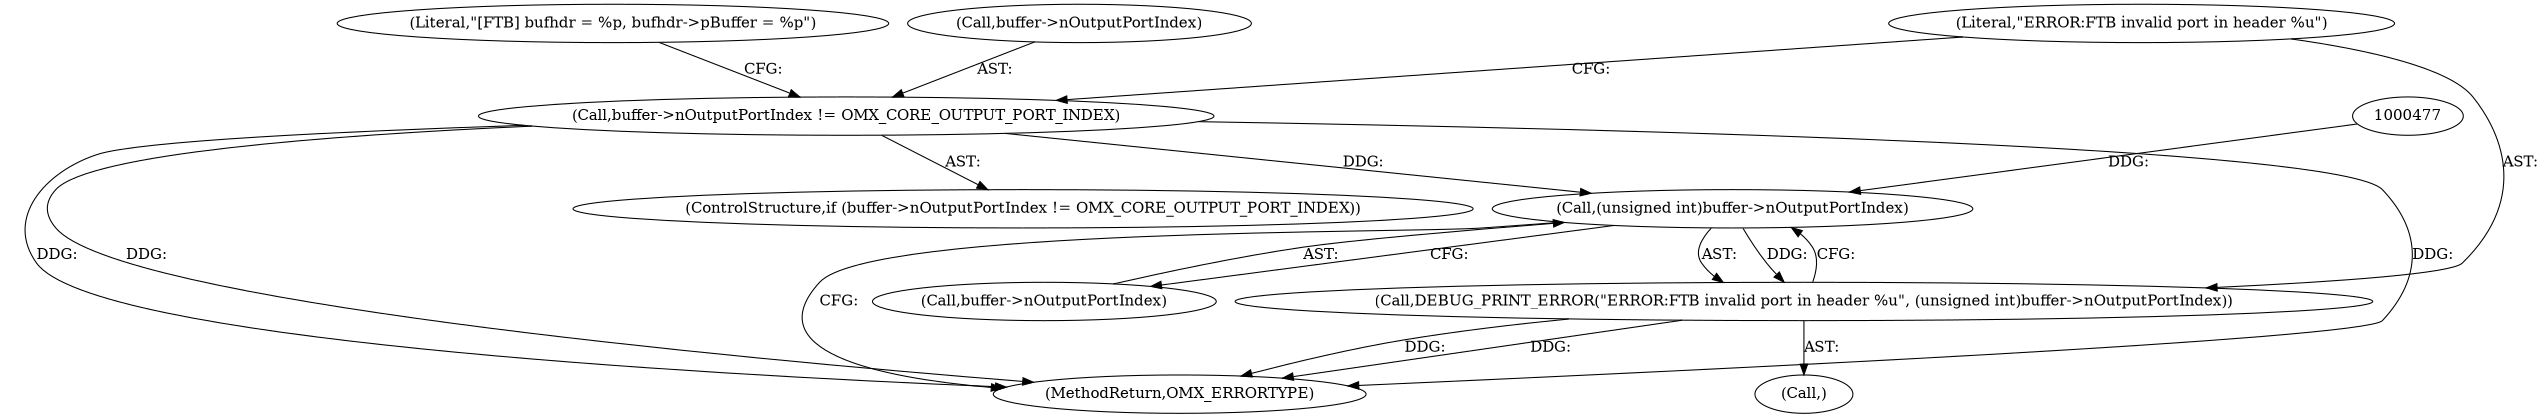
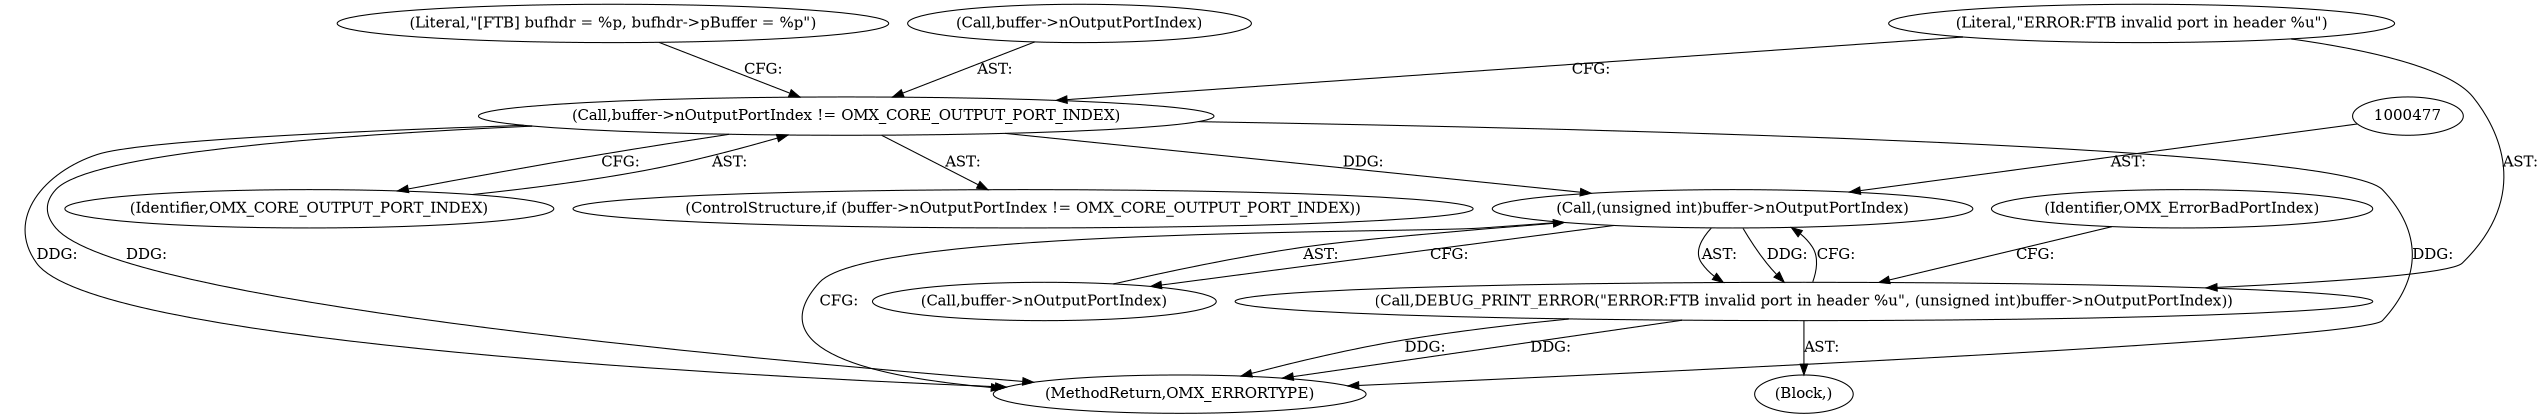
  digraph {
    n1 [label="(Call,(unsigned int)buffer->nOutputPortIndex)"]
    n2 [label="(Call,DEBUG_PRINT_ERROR(\"ERROR:FTB invalid port in header %u\", (unsigned int)buffer->nOutputPortIndex))"]
    n3 [label="(MethodReturn,OMX_ERRORTYPE)"]
    n4 [label="(Call,buffer->nOutputPortIndex)"]
-   n5 [label="(Call,)"]
+   n5 [label="(Block,)"]
    n6 [label="(Call,buffer->nOutputPortIndex != OMX_CORE_OUTPUT_PORT_INDEX)"]
    n7 [label="(ControlStructure,if (buffer->nOutputPortIndex != OMX_CORE_OUTPUT_PORT_INDEX))"]
+   n8 [label="(Identifier,OMX_CORE_OUTPUT_PORT_INDEX)"]
    n9 [label="(Literal,\"[FTB] bufhdr = %p, bufhdr->pBuffer = %p\")"]
+   n10 [label="(Identifier,OMX_ErrorBadPortIndex)"]
    n11 [label="(Call,buffer->nOutputPortIndex)"]
    n12 [label="(Literal,\"ERROR:FTB invalid port in header %u\")"]
    n13 [label=1000477]
    n1 -> n2 [label="AST: "]
    n1 -> n2 [label="DDG: "]
    n1 -> n3 [label="CFG: "]
    n1 -> n4 [label="CFG: "]
    n2 -> n1 [label="CFG: "]
    n2 -> n3 [label="DDG: "]
    n2 -> n3 [label="DDG: "]
    n2 -> n5 [label="AST: "]
    n4 -> n1 [label="AST: "]
    n6 -> n1 [label="DDG: "]
    n6 -> n3 [label="DDG: "]
    n6 -> n3 [label="DDG: "]
    n6 -> n3 [label="DDG: "]
    n6 -> n7 [label="AST: "]
+   n6 -> n8 [label="CFG: "]
+   n8 -> n6 [label="AST: "]
    n9 -> n6 [label="CFG: "]
+   n10 -> n2 [label="CFG: "]
    n11 -> n6 [label="AST: "]
    n12 -> n2 [label="AST: "]
    n12 -> n6 [label="CFG: "]
-   n13 -> n1 [label="DDG: "]
+   n13 -> n1 [label="AST: "]
  }
